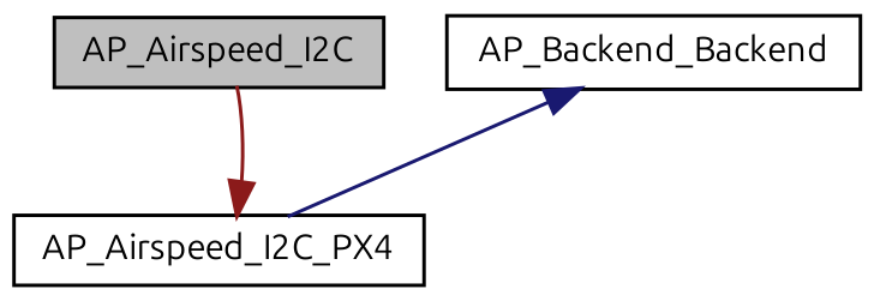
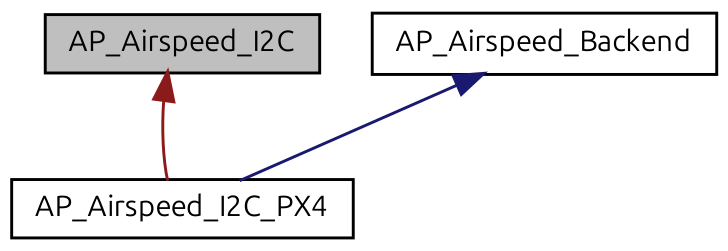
  digraph {
    fontname=Ubuntu
    node [color=black fillcolor=white fontname=Ubuntu fontsize=10 shape=record style=filled]
    edge [dir=back fontname=Ubuntu fontsize=10 labelfontname=Helvetica labelfontsize=10 style=solid]
    n1 [fillcolor=grey75 fontcolor=black height=0.2 label=AP_Airspeed_I2C width=0.4]
    n2 [height=0.2 label=AP_Airspeed_I2C_PX4 width=0.4]
-   n3 [height=0.2 label=AP_Backend_Backend width=0.4]
-   n2 -> n1 [color=firebrick4]
+   n3 [height=0.2 label=AP_Airspeed_Backend width=0.4]
+   n1 -> n2 [color=firebrick4]
    n3 -> n2 [color=midnightblue]
  }
